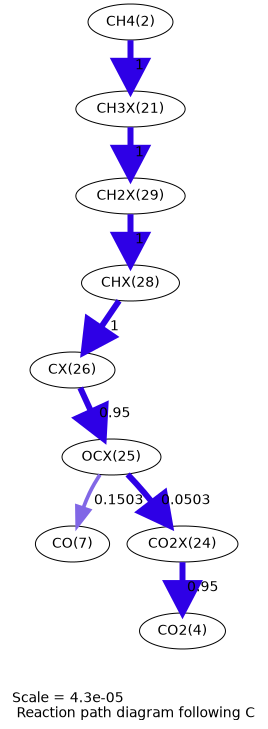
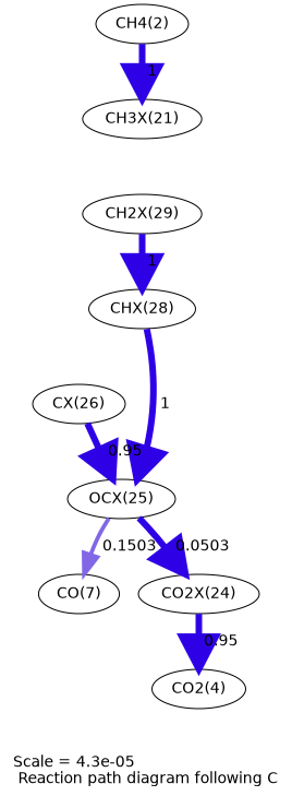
  digraph {
    fontname=Helvetica
    label="Scale = 4.3e-05\l Reaction path diagram following C"
    node [fontname=Helvetica]
    edge [arrowsize=3 color="0.7, 1.5, 0.9" fontname=Helvetica penwidth=6]
    n1 [label="CH4(2)"]
    n2 [label="CH3X(21)"]
    n3 [label="CH2X(29)"]
    n4 [label="CHX(28)"]
    n5 [label="CX(26)"]
    n6 [label="OCX(25)"]
    n7 [label="CO(7)"]
    n8 [label="CO2X(24)"]
    n9 [label="CO2(4)"]
    n1 -> n2 [label=" 1"]
-   n2 -> n3 [label=" 1"]
    n3 -> n4 [label=" 1"]
-   n4 -> n5 [label=" 1"]
+   n4 -> n6 [label=" 1"]
    n5 -> n6 [label=" 0.95"]
    n6 -> n7 [arrowsize=1.87 color="0.7, 0.55, 0.9" label=" 0.1503" penwidth=3.74]
    n6 -> n8 [arrowsize=2.98 color="0.7, 1.45, 0.9" label=" 0.0503" penwidth=5.96]
    n8 -> n9 [arrowsize=2.98 color="0.7, 1.45, 0.9" label=" 0.95" penwidth=5.96]
  }
